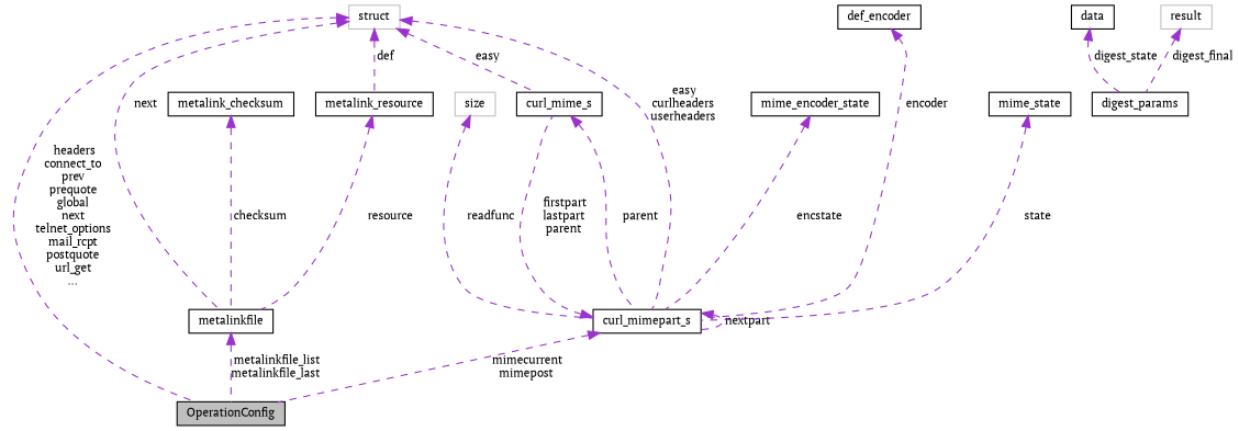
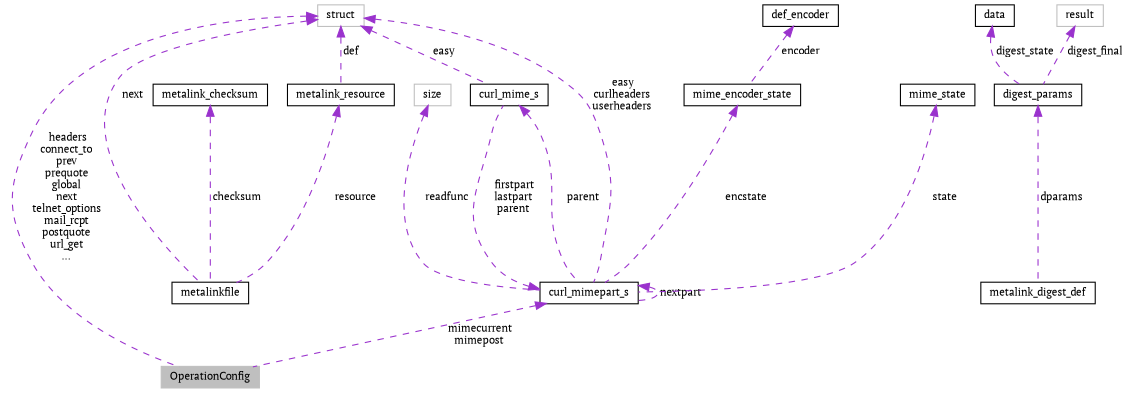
  digraph {
    fontname="PT Serif"
    node [color=black fillcolor=white fontname="PT Serif" fontsize=10 shape=record style=filled]
    edge [color=darkorchid3 dir=back fontname="PT Serif" fontsize=10 labelfontname=Helvetica labelfontsize=10 style=dashed]
-   n1 [fillcolor=grey75 fontcolor=black height=0.2 label=OperationConfig width=0.4]
+   n1 [color=grey75 fillcolor=grey75 fontcolor=black height=0.2 label=OperationConfig width=0.4]
    n2 [height=0.2 label=metalinkfile width=0.4]
    n3 [color=grey75 height=0.2 label=struct width=0.4]
    n4 [height=0.2 label=metalink_resource width=0.4]
    n5 [height=0.2 label=curl_mime_s width=0.4]
    n6 [height=0.2 label=curl_mimepart_s width=0.4]
    n7 [height=0.2 label=metalink_checksum width=0.4]
+   n8 [height=0.2 label=metalink_digest_def width=0.4]
    n9 [height=0.2 label=digest_params width=0.4]
    n10 [height=0.2 label=data width=0.4]
    n11 [color=grey75 height=0.2 label=result width=0.4]
    n12 [height=0.2 label=mime_state width=0.4]
    n13 [color=grey75 height=0.2 label=size width=0.4]
    n14 [height=0.2 label=mime_encoder_state width=0.4]
    n15 [height=0.2 label=def_encoder width=0.4]
-   n2 -> n1 [label=" metalinkfile_list\nmetalinkfile_last"]
    n3 -> n1 [label=" headers\nconnect_to\nprev\nprequote\nglobal\nnext\ntelnet_options\nmail_rcpt\npostquote\nurl_get\n..."]
    n3 -> n2 [label=" next"]
    n3 -> n4 [label=" def"]
    n3 -> n5 [label=" easy"]
    n3 -> n6 [label=" easy\ncurlheaders\nuserheaders"]
    n4 -> n2 [label=" resource"]
    n5 -> n6 [label=" parent"]
    n6 -> n1 [label=" mimecurrent\nmimepost"]
    n6 -> n5 [label=" firstpart\nlastpart\nparent"]
    n6 -> n6 [label=" nextpart"]
    n7 -> n2 [label=" checksum"]
+   n9 -> n8 [label=" dparams"]
    n10 -> n9 [label=" digest_state"]
    n11 -> n9 [label=" digest_final"]
    n12 -> n6 [label=" state"]
    n13 -> n6 [label=" readfunc"]
    n14 -> n6 [label=" encstate"]
-   n15 -> n6 [label=" encoder"]
+   n15 -> n14 [label=" encoder"]
  }
